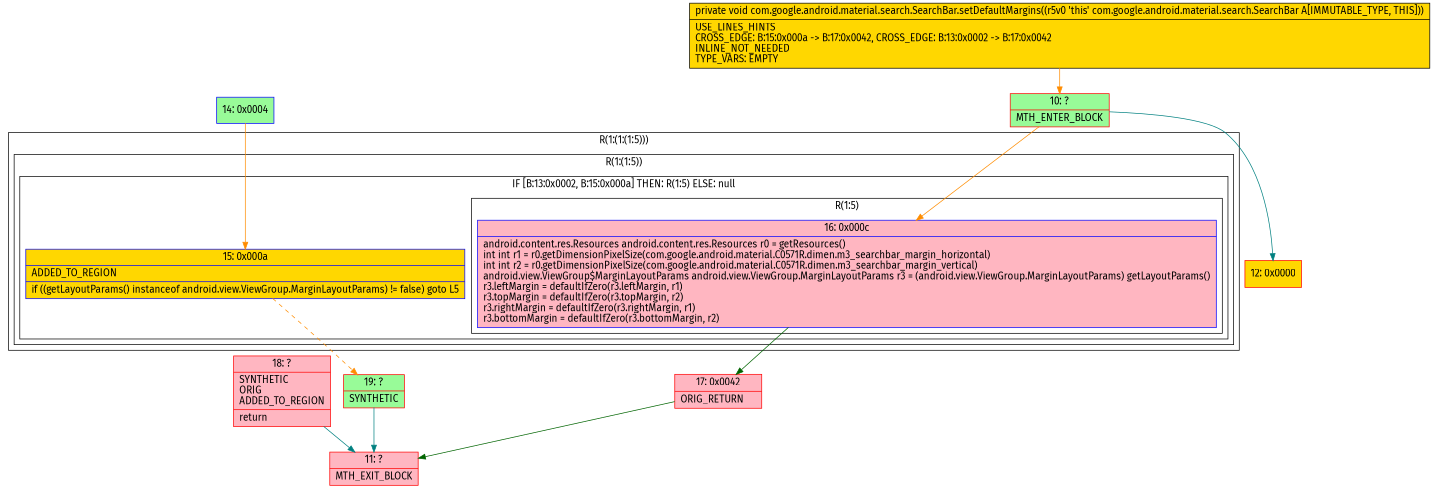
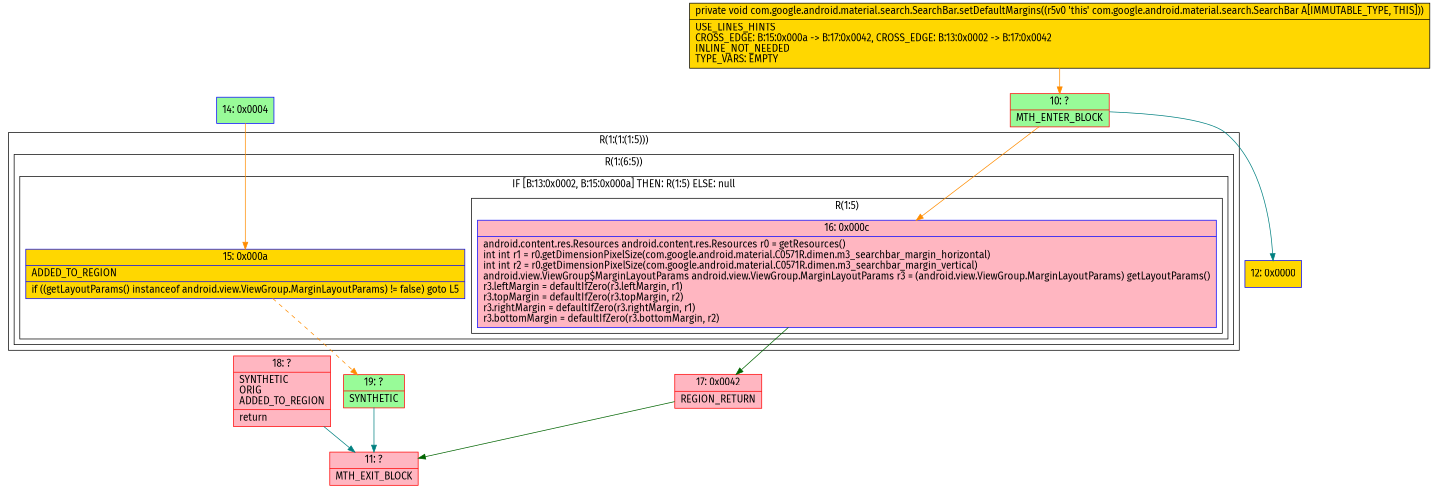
  digraph {
    fontname="Fira Sans"
    node [color=red fillcolor=lightpink fontname="Fira Sans" shape=record style=filled]
    edge [color=darkorange fontname="Fira Sans"]
    n1 [color=blue label="{16\:\ 0x000c|android.content.res.Resources android.content.res.Resources r0 = getResources()\lint int r1 = r0.getDimensionPixelSize(com.google.android.material.C0571R.dimen.m3_searchbar_margin_horizontal)\lint int r2 = r0.getDimensionPixelSize(com.google.android.material.C0571R.dimen.m3_searchbar_margin_vertical)\landroid.view.ViewGroup$MarginLayoutParams android.view.ViewGroup.MarginLayoutParams r3 = (android.view.ViewGroup.MarginLayoutParams) getLayoutParams()\lr3.leftMargin = defaultIfZero(r3.leftMargin, r1)\lr3.topMargin = defaultIfZero(r3.topMargin, r2)\lr3.rightMargin = defaultIfZero(r3.rightMargin, r1)\lr3.bottomMargin = defaultIfZero(r3.bottomMargin, r2)\l}"]
    n2 [color=blue fillcolor=gold label="{15\:\ 0x000a|ADDED_TO_REGION\l|if ((getLayoutParams() instanceof android.view.ViewGroup.MarginLayoutParams) != false) goto L5\l}"]
-   n3 [label="{17\:\ 0x0042|ORIG_RETURN\l}"]
+   n3 [label="{17\:\ 0x0042|REGION_RETURN\l}"]
    n4 [fillcolor=palegreen label="{19\:\ ?|SYNTHETIC\l}"]
    n5 [color=blue fillcolor=palegreen label="{14\:\ 0x0004}"]
    n6 [label="{18\:\ ?|SYNTHETIC\lORIG\lADDED_TO_REGION\l|return\l}"]
    n7 [label="{11\:\ ?|MTH_EXIT_BLOCK\l}"]
    n8 [fillcolor=palegreen label="{10\:\ ?|MTH_ENTER_BLOCK\l}"]
-   n9 [fillcolor=gold label="{12\:\ 0x0000}"]
+   n9 [color=blue fillcolor=gold label="{12\:\ 0x0000}"]
    n10 [fillcolor=gold label="{private void com.google.android.material.search.SearchBar.setDefaultMargins((r5v0 'this' com.google.android.material.search.SearchBar A[IMMUTABLE_TYPE, THIS]))  | USE_LINES_HINTS\lCROSS_EDGE: B:15:0x000a \-\> B:17:0x0042, CROSS_EDGE: B:13:0x0002 \-\> B:17:0x0042\lINLINE_NOT_NEEDED\lTYPE_VARS: EMPTY\l}" color=""]
    subgraph cluster_1 {
      label="R(1:(1:(1:5)))"
      subgraph cluster_2 {
-       label="R(1:(1:5))"
+       label="R(1:(6:5))"
        subgraph cluster_3 {
          label="IF [B:13:0x0002, B:15:0x000a] THEN: R(1:5) ELSE: null"
          n2
          subgraph cluster_4 {
            label="R(1:5)"
            n1
          }
        }
      }
    }
    n1 -> n3 [color=darkgreen]
    n2 -> n4 [style=dashed]
    n3 -> n7 [color=darkgreen]
    n4 -> n7 [color=teal]
    n5 -> n2
    n6 -> n7 [color=teal]
    n8 -> n1
    n8 -> n9 [color=teal]
    n10 -> n8
  }
